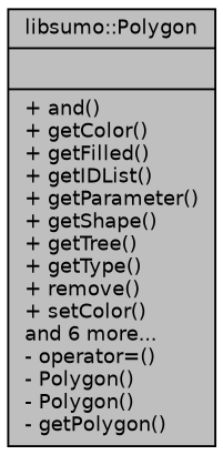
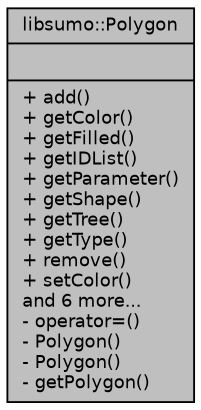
  digraph {
-   n1 [color=black fillcolor=grey75 fontcolor=black fontname=Helvetica fontsize=10 height=0.2 label="{libsumo::Polygon\n||+ and()\l+ getColor()\l+ getFilled()\l+ getIDList()\l+ getParameter()\l+ getShape()\l+ getTree()\l+ getType()\l+ remove()\l+ setColor()\land 6 more...\l- operator=()\l- Polygon()\l- Polygon()\l- getPolygon()\l}" shape=record style=filled width=0.4]
+   n1 [color=black fillcolor=grey75 fontcolor=black fontname=Helvetica fontsize=10 height=0.2 label="{libsumo::Polygon\n||+ add()\l+ getColor()\l+ getFilled()\l+ getIDList()\l+ getParameter()\l+ getShape()\l+ getTree()\l+ getType()\l+ remove()\l+ setColor()\land 6 more...\l- operator=()\l- Polygon()\l- Polygon()\l- getPolygon()\l}" shape=record style=filled width=0.4]
  }
